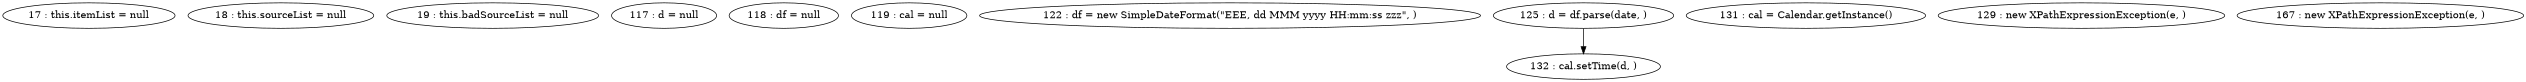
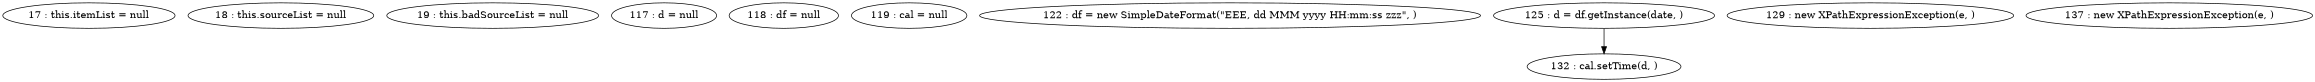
  digraph {
    "17 : this.itemList = null"
    "18 : this.sourceList = null"
    "19 : this.badSourceList = null"
    "117 : d = null"
    "118 : df = null"
    "119 : cal = null"
    "122 : df = new SimpleDateFormat(\"EEE, dd MMM yyyy HH:mm:ss zzz\", )"
-   "125 : d = df.parse(date, )"
+   "125 : d = df.parse(date, )" [label="125 : d = df.getInstance(date, )"]
    "132 : cal.setTime(d, )"
-   "131 : cal = Calendar.getInstance()"
    "129 : new XPathExpressionException(e, )"
-   "137 : new XPathExpressionException(e, )" [label="167 : new XPathExpressionException(e, )"]
+   "137 : new XPathExpressionException(e, )"
    "125 : d = df.parse(date, )" -> "132 : cal.setTime(d, )"
  }
